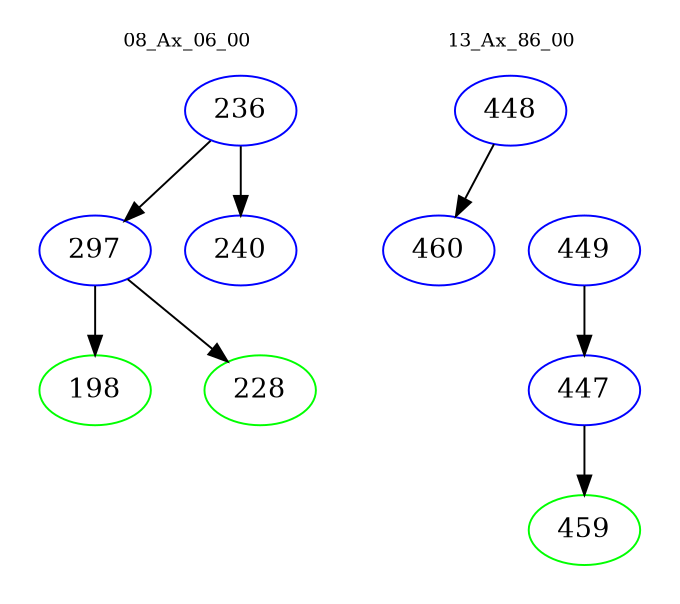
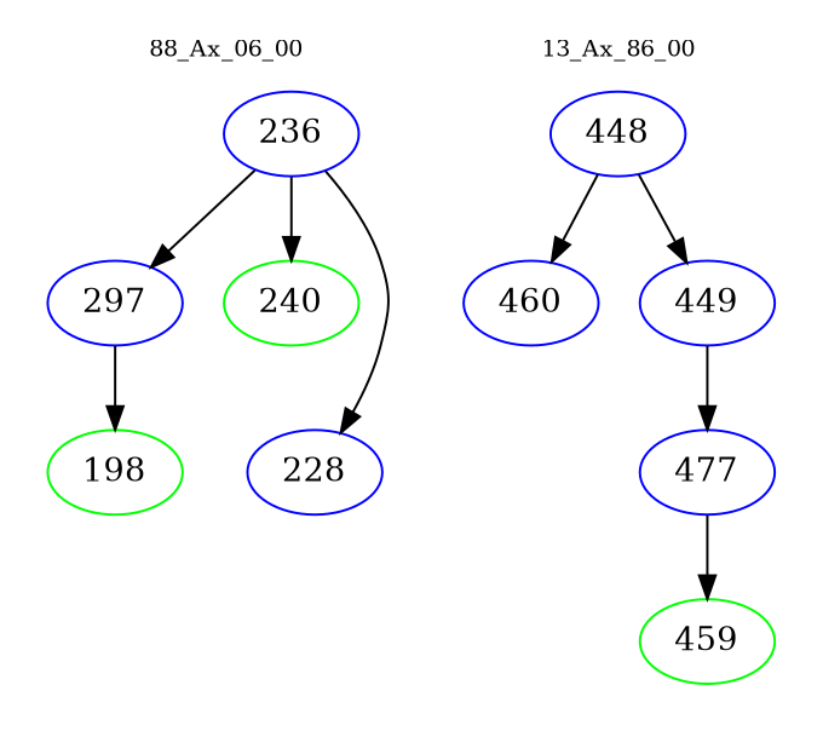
  digraph {
    node [color=blue]
    edge [color=black]
    n1 [label=236]
    n2 [label=297]
-   n3 [label=240]
-   n4 [color=green label=228]
+   n3 [color=green label=240]
+   n4 [label=228]
    n5 [color=green label=198]
    n6 [label=448]
    n7 [label=460]
    n8 [label=449]
-   n9 [label=447]
+   n9 [label=477]
    n10 [color=green label=459]
    subgraph cluster_1 {
      color=white
      fontsize=10
-     label="08_Ax_06_00"
+     label="88_Ax_06_00"
      n1
      n2
      n3
      n4
      n5
    }
    subgraph cluster_2 {
      color=white
      fontsize=10
      label="13_Ax_86_00"
      n6
      n7
      n8
      n9
      n10
    }
    n1 -> n2
    n1 -> n3
-   n2 -> n4
+   n1 -> n4
    n2 -> n5
    n6 -> n7
+   n6 -> n8
    n8 -> n9
    n9 -> n10
  }
